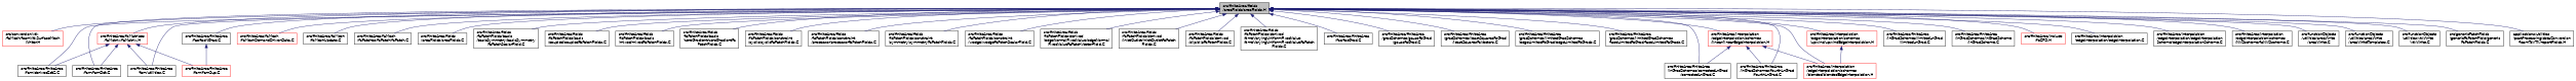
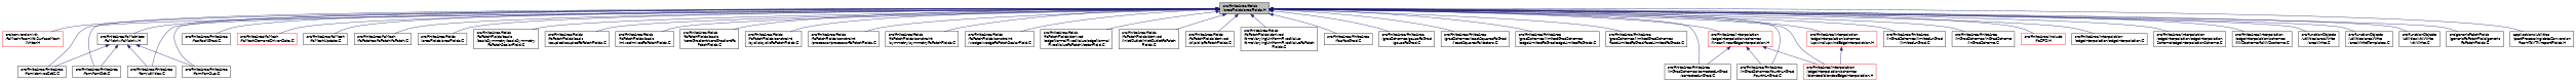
  digraph {
    node [color=black fontname=Helvetica fontsize=10 shape=record]
    edge [color=midnightblue dir=back fontname=Helvetica fontsize=10 labelfontname=Helvetica labelfontsize=10 style=solid]
    n1 [fillcolor=grey75 fontcolor=black height=0.2 label="src/finiteArea/fields\l/areaFields/areaFields.H" style=filled width=0.4]
    n2 [color=red height=0.2 label="src/conversion/vtk\l/faMesh/foamVtkSurfaceMesh\lWriter.H" width=0.4]
-   n3 [color=red height=0.2 label="src/finiteArea/faMatrices\l/faMatrix/faMatrix.H" width=0.4]
+   n3 [height=0.2 label="src/finiteArea/faMatrices\l/faMatrix/faMatrix.H" width=0.4]
    n4 [height=0.2 label="src/finiteArea/finiteArea\l/fam/derived2dt2.C" width=0.4]
    n5 [height=0.2 label="src/finiteArea/finiteArea\l/fam/famDdt.C" width=0.4]
    n6 [height=0.2 label="src/finiteArea/finiteArea\l/fam/utilities.C" width=0.4]
-   n7 [color=red height=0.2 label="src/finiteArea/finiteArea\l/fam/famSup.C" width=0.4]
+   n7 [height=0.2 label="src/finiteArea/finiteArea\l/fam/famSup.C" width=0.4]
    n8 [color=red height=0.2 label="src/finiteArea/faMesh\l/faMeshDemandDrivenData.C" width=0.4]
    n9 [height=0.2 label="src/finiteArea/faMesh\l/faMeshUpdate.C" width=0.4]
    n10 [height=0.2 label="src/finiteArea/faMesh\l/faPatches/faPatch/faPatch.C" width=0.4]
    n11 [height=0.2 label="src/finiteArea/fields\l/areaFields/areaFields.C" width=0.4]
    n12 [height=0.2 label="src/finiteArea/fields\l/faPatchFields/basic\l/basicSymmetry/basicSymmetry\lFaPatchScalarField.C" width=0.4]
    n13 [height=0.2 label="src/finiteArea/fields\l/faPatchFields/basic\l/coupled/coupledFaPatchFields.C" width=0.4]
    n14 [height=0.2 label="src/finiteArea/fields\l/faPatchFields/basic\l/mixed/mixedFaPatchFields.C" width=0.4]
    n15 [height=0.2 label="src/finiteArea/fields\l/faPatchFields/basic\l/zeroGradient/zeroGradientFa\lPatchFields.C" width=0.4]
    n16 [height=0.2 label="src/finiteArea/fields\l/faPatchFields/constraint\l/cyclic/cyclicFaPatchFields.C" width=0.4]
    n17 [height=0.2 label="src/finiteArea/fields\l/faPatchFields/constraint\l/processor/processorFaPatchFields.C" width=0.4]
    n18 [height=0.2 label="src/finiteArea/fields\l/faPatchFields/constraint\l/symmetry/symmetryFaPatchFields.C" width=0.4]
    n19 [height=0.2 label="src/finiteArea/fields\l/faPatchFields/constraint\l/wedge/wedgeFaPatchScalarField.C" width=0.4]
    n20 [height=0.2 label="src/finiteArea/fields\l/faPatchFields/derived\l/edgeNormalFixedValue/edgeNormal\lFixedValueFaPatchVectorField.C" width=0.4]
    n21 [height=0.2 label="src/finiteArea/fields\l/faPatchFields/derived\l/inletOutlet/inletOutletFaPatch\lFields.C" width=0.4]
    n22 [height=0.2 label="src/finiteArea/fields\l/faPatchFields/derived\l/slip/slipFaPatchFields.C" width=0.4]
    n23 [height=0.2 label="src/finiteArea/fields\l/faPatchFields/derived\l/timeVaryingUniformFixedValue\l/timeVaryingUniformFixedValueFaPatch\lFields.C" width=0.4]
    n24 [height=0.2 label="src/finiteArea/finiteArea\l/fac/facGrad.C" width=0.4]
    n25 [height=0.2 label="src/finiteArea/finiteArea\l/fac/facNGrad.C" width=0.4]
    n26 [height=0.2 label="src/finiteArea/finiteArea\l/gradSchemes/gaussFaGrad\l/gaussFaGrad.C" width=0.4]
    n27 [height=0.2 label="src/finiteArea/finiteArea\l/gradSchemes/leastSquaresFaGrad\l/leastSquaresFaVectors.C" width=0.4]
    n28 [height=0.2 label="src/finiteArea/finiteArea\l/gradSchemes/limitedGradSchemes\l/edgeLimitedFaGrad/edgeLimitedFaGrads.C" width=0.4]
    n29 [height=0.2 label="src/finiteArea/finiteArea\l/gradSchemes/limitedGradSchemes\l/faceLimitedFaGrad/faceLimitedFaGrads.C" width=0.4]
    n30 [height=0.2 label="src/finiteArea/finiteArea\l/lnGradSchemes/correctedLnGrad\l/correctedLnGrad.C" width=0.4]
    n31 [height=0.2 label="src/finiteArea/finiteArea\l/lnGradSchemes/fourthLnGrad\l/fourthLnGrad.C" width=0.4]
    n32 [height=0.2 label="src/finiteArea/finiteArea\l/lnGradSchemes/limitedLnGrad\l/limitedLnGrad.C" width=0.4]
    n33 [height=0.2 label="src/finiteArea/finiteArea\l/lnGradSchemes/lnGradScheme\l/lnGradScheme.C" width=0.4]
    n34 [color=red height=0.2 label="src/finiteArea/include\l/faCFD.H" width=0.4]
    n35 [height=0.2 label="src/finiteArea/interpolation\l/edgeInterpolation/edgeInterpolation.C" width=0.4]
    n36 [height=0.2 label="src/finiteArea/interpolation\l/edgeInterpolation/edgeInterpolation\lScheme/edgeInterpolationScheme.C" width=0.4]
    n37 [color=red height=0.2 label="src/finiteArea/interpolation\l/edgeInterpolation/schemes\l/blended/blendedEdgeInterpolation.H" width=0.4]
    n38 [color=red height=0.2 label="src/finiteArea/interpolation\l/edgeInterpolation/schemes\l/linear/linearEdgeInterpolation.H" width=0.4]
    n39 [height=0.2 label="src/finiteArea/interpolation\l/edgeInterpolation/schemes\l/NVDscheme/faNVDscheme.C" width=0.4]
    n40 [color=red height=0.2 label="src/finiteArea/interpolation\l/edgeInterpolation/schemes\l/upwind/upwindEdgeInterpolation.H" width=0.4]
    n41 [height=0.2 label="src/functionObjects\l/utilities/areaWrite\l/areaWrite.C" width=0.4]
    n42 [height=0.2 label="src/functionObjects\l/utilities/areaWrite\l/areaWriteTemplates.C" width=0.4]
    n43 [height=0.2 label="src/functionObjects\l/utilities/vtkWrite\l/vtkWrite.C" width=0.4]
    n44 [height=0.2 label="src/genericPatchFields\l/genericFaPatchField/generic\lFaPatchFields.C" width=0.4]
    n45 [height=0.2 label="applications/utilities\l/postProcessing/dataConversion\l/foamToVTK/reportFields.H" width=0.4]
    n1 -> n2
    n1 -> n3
    n1 -> n4
    n1 -> n5
    n1 -> n6
-   n25 -> n7
+   n1 -> n7
    n1 -> n8
    n1 -> n9
    n1 -> n10
    n1 -> n11
    n1 -> n12
    n1 -> n13
    n1 -> n14
    n1 -> n15
    n1 -> n16
    n1 -> n17
    n1 -> n18
    n1 -> n19
    n1 -> n20
    n1 -> n21
    n1 -> n22
    n1 -> n23
    n1 -> n24
    n1 -> n25
    n1 -> n26
    n1 -> n27
    n1 -> n28
    n1 -> n29
    n1 -> n30
    n1 -> n31
    n1 -> n32
    n1 -> n33
    n1 -> n34
    n1 -> n35
    n1 -> n36
    n1 -> n37
    n1 -> n38
    n1 -> n39
    n1 -> n40
    n1 -> n41
    n1 -> n42
    n1 -> n43
    n1 -> n44
    n1 -> n45
    n3 -> n4
    n3 -> n5
    n3 -> n6
    n3 -> n7
    n38 -> n30
    n38 -> n31
    n38 -> n37
    n40 -> n37
  }
